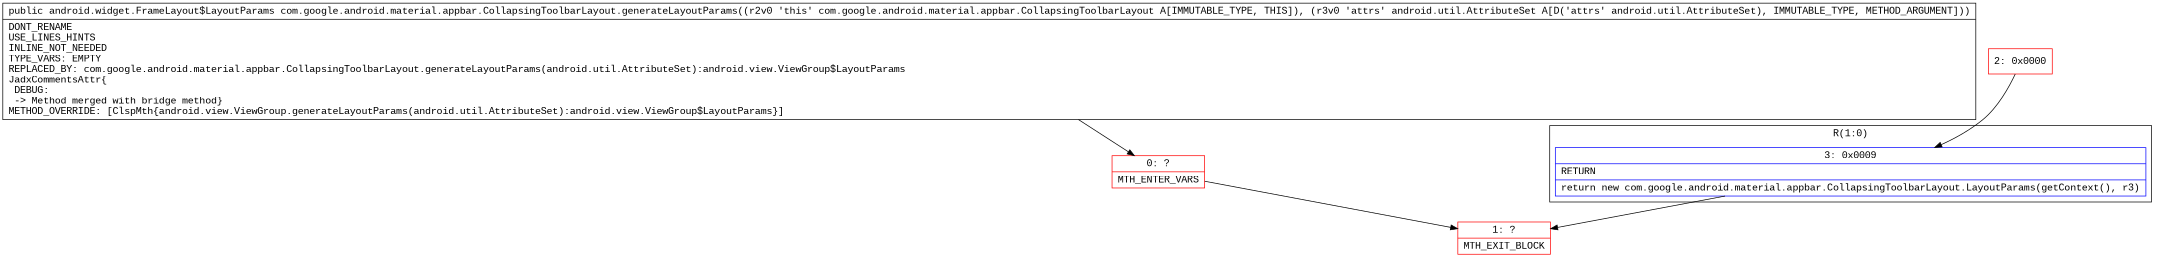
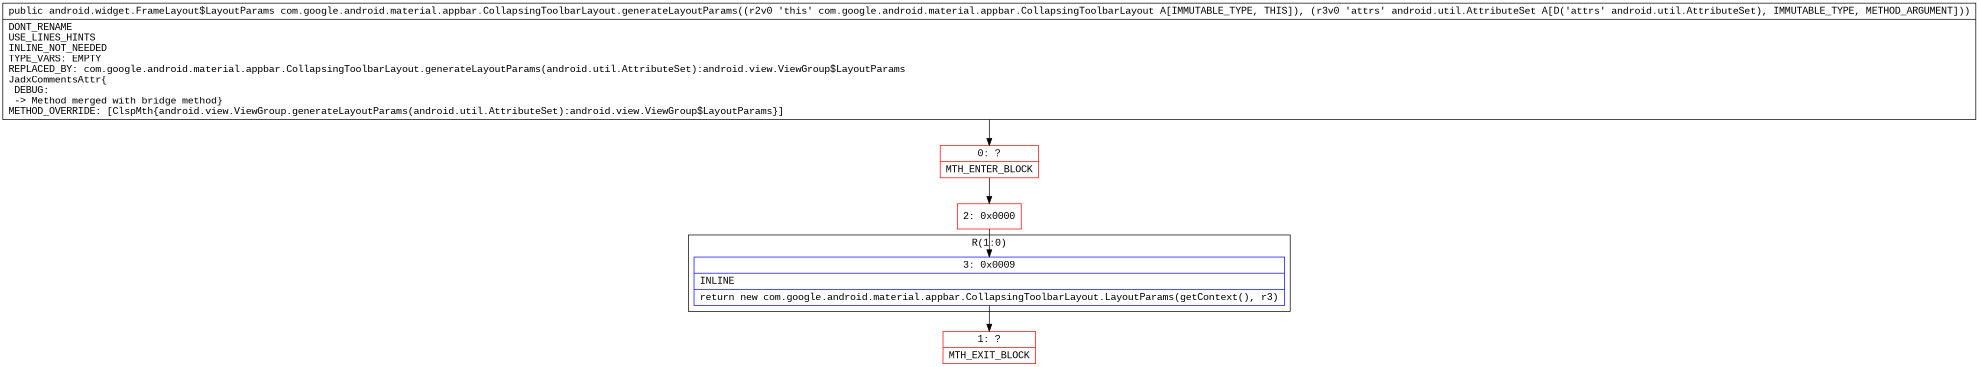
  digraph {
    fontname="Liberation Mono"
    node [color=red fontname="Liberation Mono" shape=record]
    edge [fontname="Liberation Mono"]
-   n1 [color=blue label="{3\:\ 0x0009|RETURN\l|return new com.google.android.material.appbar.CollapsingToolbarLayout.LayoutParams(getContext(), r3)\l}"]
+   n1 [color=blue label="{3\:\ 0x0009|INLINE\l|return new com.google.android.material.appbar.CollapsingToolbarLayout.LayoutParams(getContext(), r3)\l}"]
    n2 [label="{1\:\ ?|MTH_EXIT_BLOCK\l}"]
-   n3 [label="{0\:\ ?|MTH_ENTER_VARS\l}"]
+   n3 [label="{0\:\ ?|MTH_ENTER_BLOCK\l}"]
    n4 [label="{2\:\ 0x0000}"]
    n5 [label="{public android.widget.FrameLayout$LayoutParams com.google.android.material.appbar.CollapsingToolbarLayout.generateLayoutParams((r2v0 'this' com.google.android.material.appbar.CollapsingToolbarLayout A[IMMUTABLE_TYPE, THIS]), (r3v0 'attrs' android.util.AttributeSet A[D('attrs' android.util.AttributeSet), IMMUTABLE_TYPE, METHOD_ARGUMENT]))  | DONT_RENAME\lUSE_LINES_HINTS\lINLINE_NOT_NEEDED\lTYPE_VARS: EMPTY\lREPLACED_BY: com.google.android.material.appbar.CollapsingToolbarLayout.generateLayoutParams(android.util.AttributeSet):android.view.ViewGroup$LayoutParams\lJadxCommentsAttr\{\l DEBUG: \l \-\> Method merged with bridge method\}\lMETHOD_OVERRIDE: [ClspMth\{android.view.ViewGroup.generateLayoutParams(android.util.AttributeSet):android.view.ViewGroup$LayoutParams\}]\l}" color=""]
    subgraph cluster_1 {
      label="R(1:0)"
      n1
    }
    n1 -> n2
-   n3 -> n2
+   n3 -> n4
    n4 -> n1
    n5 -> n3
  }
